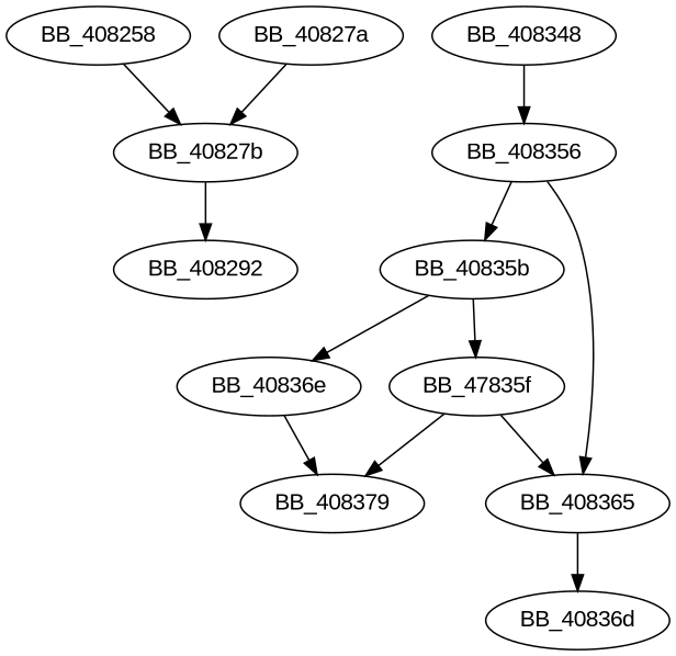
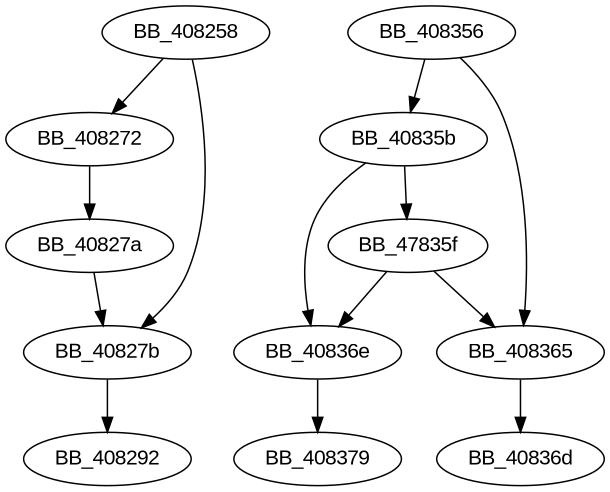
  digraph {
    fontname="Liberation Sans"
    node [fontname="Liberation Sans"]
    edge [fontname="Liberation Sans"]
    BB_408258
+   BB_408272
    BB_40827b
    BB_40827a
    BB_408292
-   BB_408348
    BB_408356
    BB_40835b
    BB_408365
    BB_40836e
    n11 [label=BB_47835f]
    BB_408379
    BB_40836d
+   BB_408258 -> BB_408272
    BB_408258 -> BB_40827b
+   BB_408272 -> BB_40827a
    BB_40827b -> BB_408292
    BB_40827a -> BB_40827b
-   BB_408348 -> BB_408356
    BB_408356 -> BB_40835b
    BB_408356 -> BB_408365
    BB_40835b -> BB_40836e
    BB_40835b -> n11
    BB_408365 -> BB_40836d
    BB_40836e -> BB_408379
    n11 -> BB_408365
-   n11 -> BB_408379
+   n11 -> BB_40836e
  }
